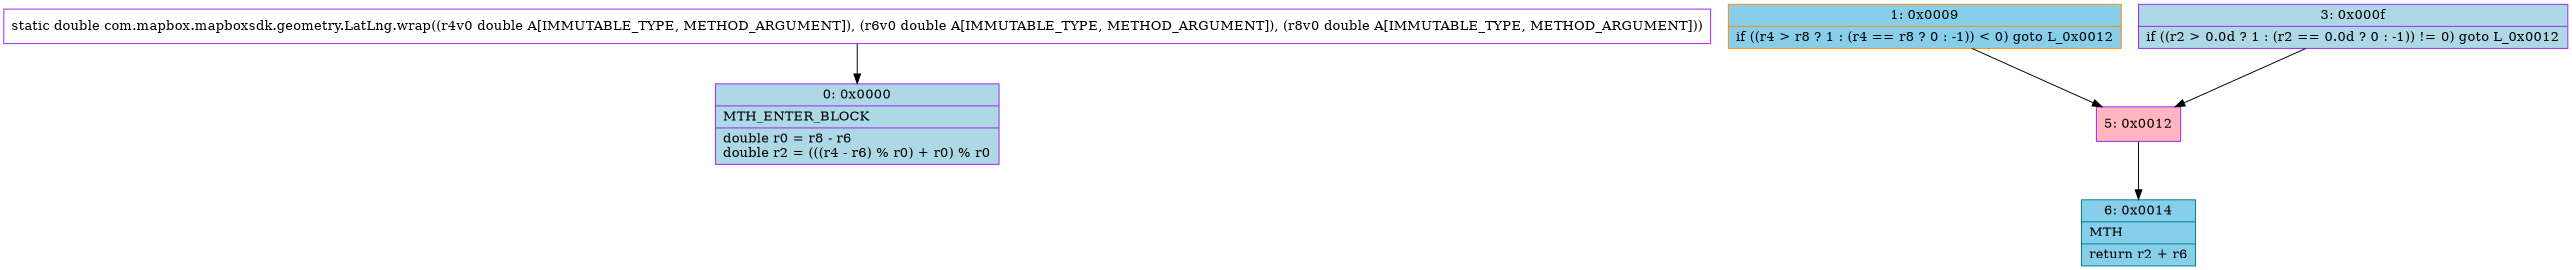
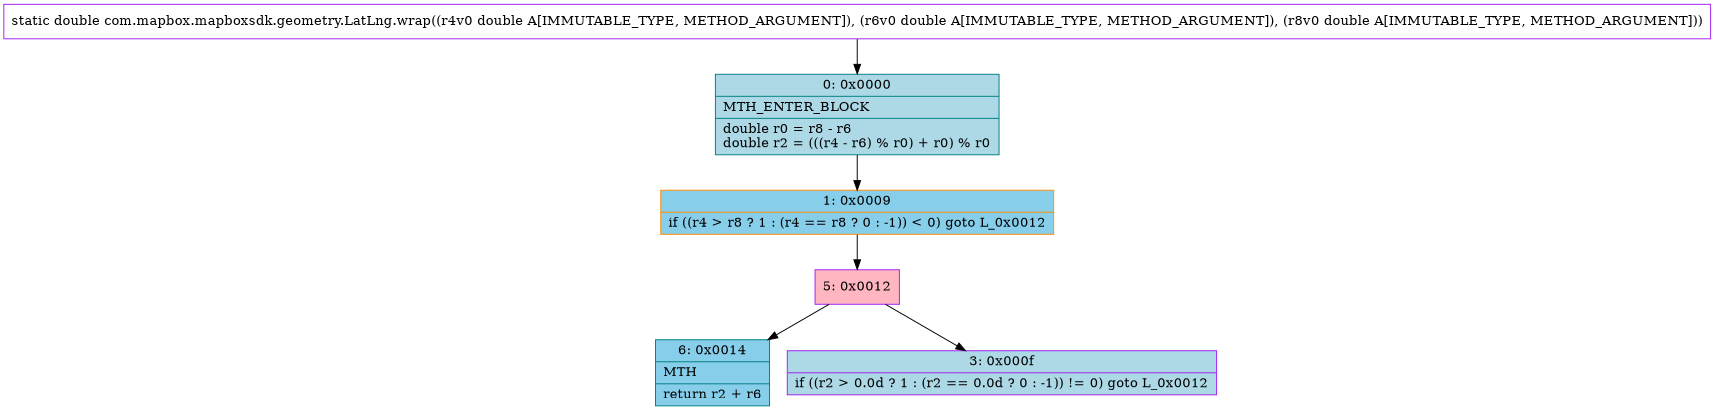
  digraph {
    node [color=purple fillcolor=lightblue shape=record style=filled]
    edge [color=black]
-   n1 [label="{0\:\ 0x0000|MTH_ENTER_BLOCK\l|double r0 = r8 \- r6\ldouble r2 = (((r4 \- r6) % r0) + r0) % r0\l}"]
+   n1 [color=teal label="{0\:\ 0x0000|MTH_ENTER_BLOCK\l|double r0 = r8 \- r6\ldouble r2 = (((r4 \- r6) % r0) + r0) % r0\l}"]
    n2 [color=darkorange fillcolor=skyblue label="{1\:\ 0x0009|if ((r4 \> r8 ? 1 : (r4 == r8 ? 0 : \-1)) \< 0) goto L_0x0012\l}"]
    n3 [fillcolor=lightpink label="{5\:\ 0x0012}"]
    n4 [color=teal fillcolor=skyblue label="{6\:\ 0x0014|MTH\l|return r2 + r6\l}"]
    n5 [label="{3\:\ 0x000f|if ((r2 \> 0.0d ? 1 : (r2 == 0.0d ? 0 : \-1)) != 0) goto L_0x0012\l}"]
    n6 [fillcolor=white label="{static double com.mapbox.mapboxsdk.geometry.LatLng.wrap((r4v0 double A[IMMUTABLE_TYPE, METHOD_ARGUMENT]), (r6v0 double A[IMMUTABLE_TYPE, METHOD_ARGUMENT]), (r8v0 double A[IMMUTABLE_TYPE, METHOD_ARGUMENT])) }"]
+   n1 -> n2
    n2 -> n3
    n3 -> n4
-   n5 -> n3
+   n3 -> n5
    n6 -> n1
  }
